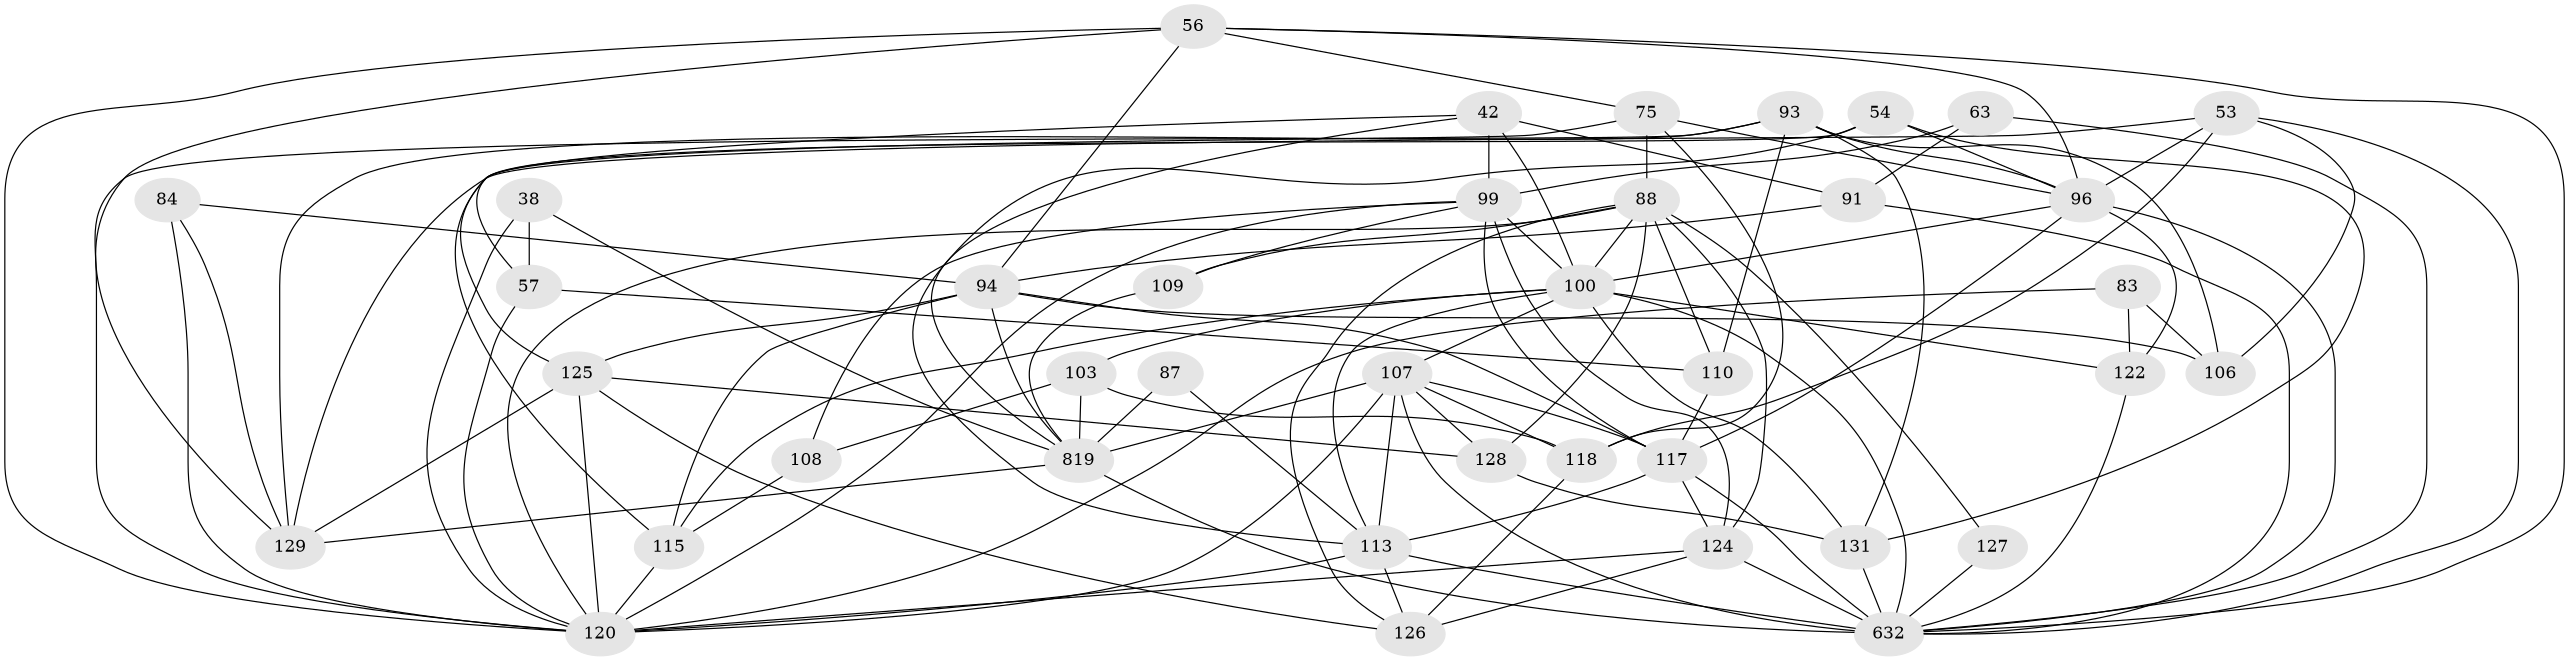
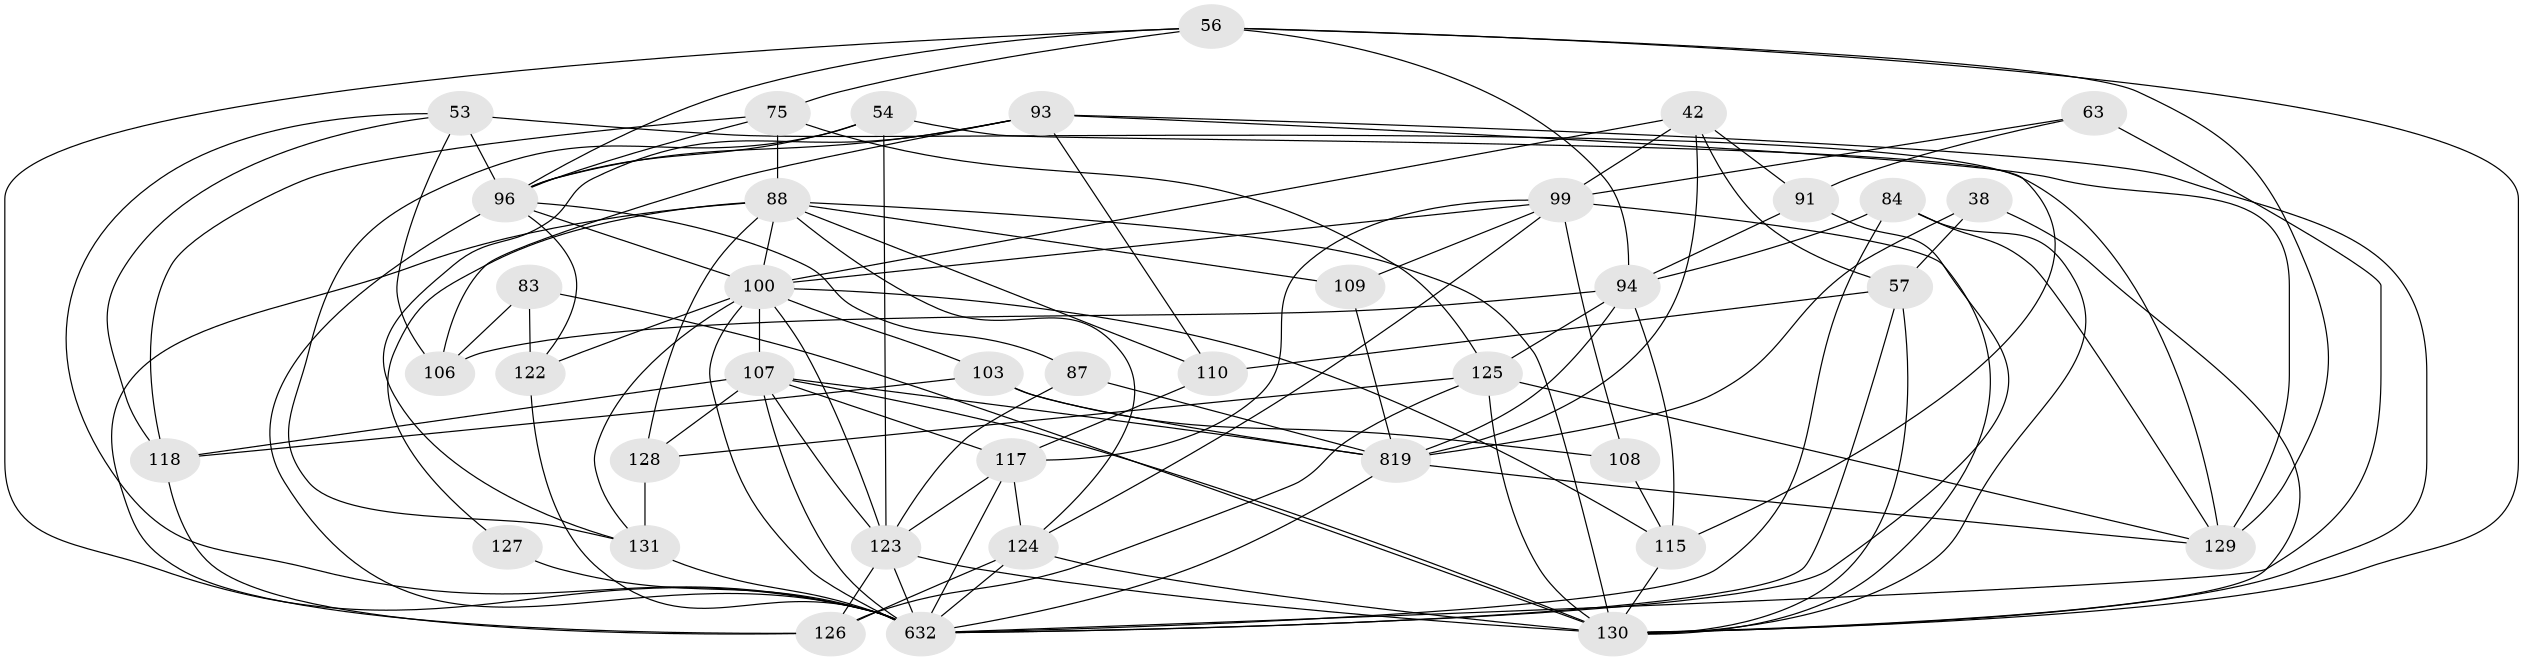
  graph {
    fontname="DejaVu Serif"
    node [color=gray90 fontname="DejaVu Serif" style=filled]
    edge [fontname="DejaVu Serif"]
    57 [super="+2"]
-   130 [super="+44+116+105" label=120]
+   130 [super="+44+116+105"]
    n3 [label=632 super="+10+28+35+78+70+120+112"]
    110
    38
    n6 [label=819 super="+86+85"]
    129 [super="+89"]
    42 [super="+8+21"]
    91 [super="+41"]
    99 [super="+51+24"]
    100 [super="+12+37+73"]
    94 [super="+46+82"]
    109
    124 [super="+121+92"]
    117 [super="+69"]
    108
    n17 [label=115 super="+59"]
-   123 [super="+7+113+104" label=113]
+   123 [super="+7+113+104"]
    131 [super="+39+98"]
    122 [super="+25"]
    107 [super="+11+19+71+90"]
    103
    53 [super="+30"]
    96 [super="+40+18+81"]
    106
    118
    126 [super="+95"]
    54
    56 [super="+22+34"]
    75 [super="+68"]
    88 [super="+26+29+66"]
    125 [super="+102"]
    63 [super="+9"]
    127 [super="+114"]
    128
    83
    84 [super="+55"]
    87
    93 [super="+65+77"]
    57 -- 130
+   57 -- n3
    57 -- 110
    110 -- 117
    38 -- 57 [weight=2]
    38 -- 130
    38 -- n6
    n6 -- n3 [weight=4]
    n6 -- 129
    42 -- 57
    42 -- n6 [weight=2]
    42 -- 91 [weight=2]
    42 -- 99 [weight=2]
    42 -- 100
    91 -- n3
    91 -- 94 [weight=2]
    99 -- 130
    99 -- 100
    99 -- 109
    99 -- 124
    99 -- 117
    99 -- 108
    100 -- n3
    100 -- n17
    100 -- 123
    100 -- 131
    100 -- 122
    100 -- 107 [weight=2]
    100 -- 103
    94 -- n6
-   94 -- 117
    94 -- n17 [weight=2]
    94 -- 106
    94 -- 125 [weight=2]
    109 -- n6
    124 -- 130 [weight=2]
    124 -- n3 [weight=5]
    124 -- 126 [weight=2]
    117 -- n3
    117 -- 124
    117 -- 123
    108 -- n17
    n17 -- 130
    123 -- 130
    123 -- n3 [weight=2]
    123 -- 126
    131 -- n3 [weight=4]
    122 -- n3
    107 -- 130 [weight=2]
    107 -- n3
    107 -- n6 [weight=2]
    107 -- 117
    107 -- 123 [weight=2]
    107 -- 118
    107 -- 128
    103 -- n6
    103 -- 108
    103 -- 118
    53 -- n3
    53 -- 129
    53 -- 96 [weight=2]
    53 -- 106
    53 -- 118
    96 -- n3 [weight=2]
    96 -- 100
-   96 -- 117
+   96 -- 87
    96 -- 122 [weight=2]
    118 -- 126
    54 -- n17
    54 -- 123
    54 -- 131
    54 -- 96
    56 -- 130
    56 -- n3 [weight=2]
    56 -- 129
    56 -- 94 [weight=2]
    56 -- 96
    56 -- 75
    75 -- 96
    75 -- 118
    75 -- 88 [weight=2]
    75 -- 125
    88 -- 130
    88 -- 110
    88 -- 100
    88 -- 109 [weight=2]
    88 -- 124
    88 -- 126
    88 -- 127 [weight=2]
    88 -- 128
    125 -- 130 [weight=2]
    125 -- 129
    125 -- 126
    125 -- 128
    63 -- n3 [weight=3]
    63 -- 91
    63 -- 99 [weight=2]
    127 -- n3 [weight=6]
    128 -- 131
    83 -- 130
    83 -- 122 [weight=2]
    83 -- 106
    84 -- 130
+   84 -- n3 [weight=3]
    84 -- 129
    84 -- 94
    87 -- n6
    87 -- 123 [weight=3]
    93 -- 130 [weight=3]
    93 -- 110
    93 -- 129
    93 -- 131
    93 -- 96 [weight=3]
    93 -- 106
  }
